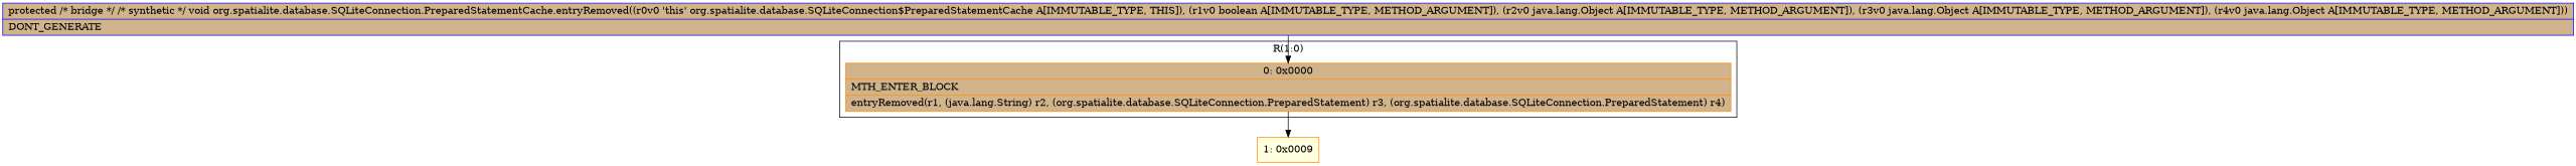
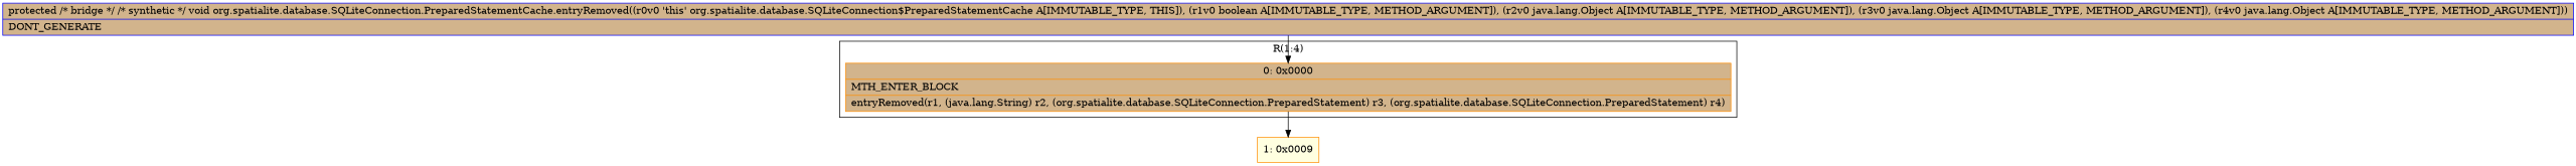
  digraph {
    node [color=darkorange shape=record style=filled fillcolor=tan]
    n1 [label="{0\:\ 0x0000|MTH_ENTER_BLOCK\l|entryRemoved(r1, (java.lang.String) r2, (org.spatialite.database.SQLiteConnection.PreparedStatement) r3, (org.spatialite.database.SQLiteConnection.PreparedStatement) r4)\l}"]
    n2 [label="{1\:\ 0x0009}" fillcolor=lightyellow]
    n3 [label="{protected \/* bridge *\/ \/* synthetic *\/ void org.spatialite.database.SQLiteConnection.PreparedStatementCache.entryRemoved((r0v0 'this' org.spatialite.database.SQLiteConnection$PreparedStatementCache A[IMMUTABLE_TYPE, THIS]), (r1v0 boolean A[IMMUTABLE_TYPE, METHOD_ARGUMENT]), (r2v0 java.lang.Object A[IMMUTABLE_TYPE, METHOD_ARGUMENT]), (r3v0 java.lang.Object A[IMMUTABLE_TYPE, METHOD_ARGUMENT]), (r4v0 java.lang.Object A[IMMUTABLE_TYPE, METHOD_ARGUMENT]))  | DONT_GENERATE\l}" color=blue]
    subgraph cluster_1 {
-     label="R(1:0)"
+     label="R(1:4)"
      n1
    }
    n1 -> n2
    n3 -> n1
  }
